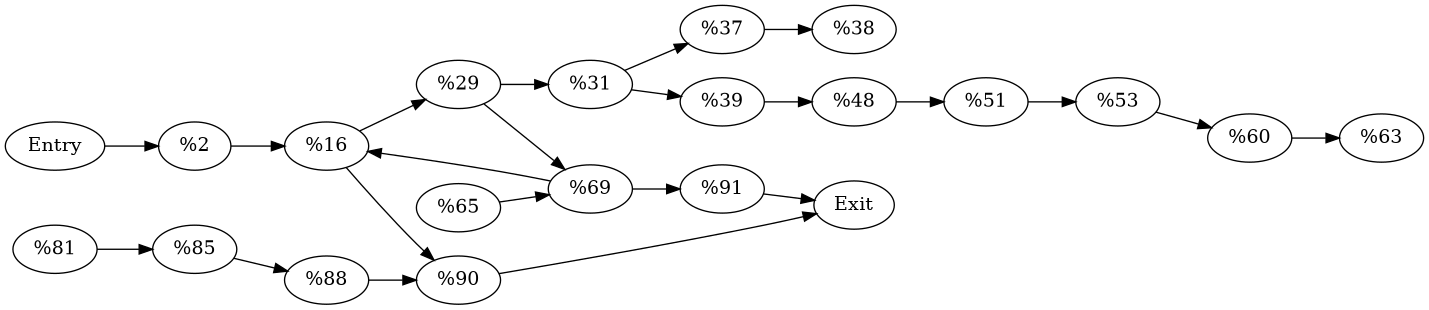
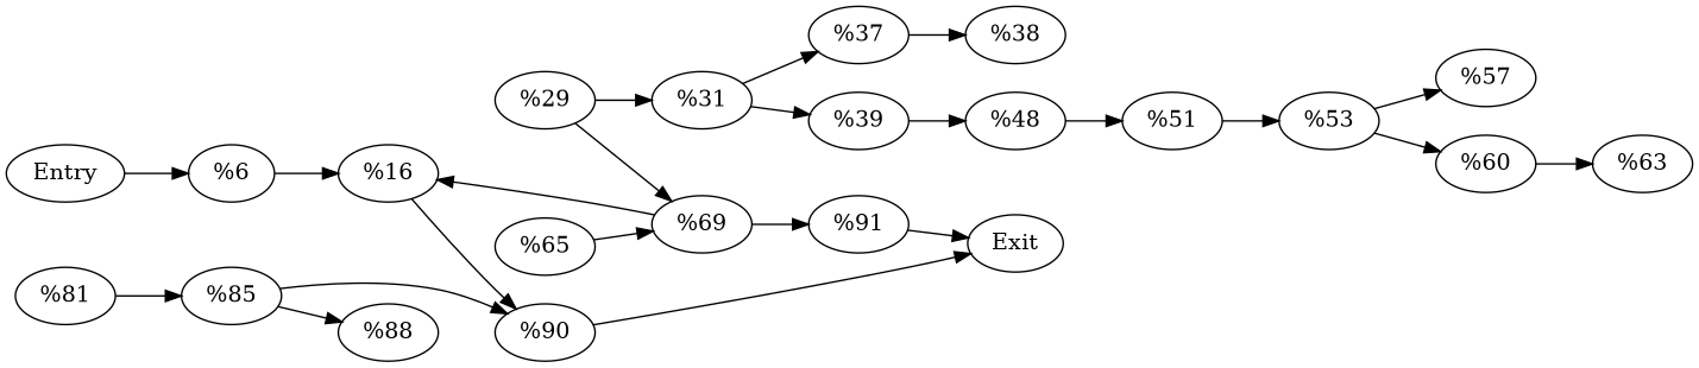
  digraph {
    rankdir=LR
    n1 [label=Entry]
-   n2 [label="%2"]
+   n2 [label="%6"]
    n3 [label="%16"]
    n4 [label="%29"]
    n5 [label="%90"]
    n6 [label="%31"]
    n7 [label="%69"]
    n8 [label="%91"]
    n9 [label=Exit]
    n10 [label="%37"]
    n11 [label="%39"]
    n12 [label="%38"]
    n13 [label="%48"]
    n14 [label="%51"]
    n15 [label="%53"]
+   n16 [label="%57"]
    n17 [label="%60"]
    n18 [label="%63"]
    n19 [label="%65"]
    n20 [label="%81"]
    n21 [label="%85"]
    n22 [label="%88"]
    n1 -> n2
    n2 -> n3
-   n3 -> n4
    n3 -> n5
    n4 -> n6
    n4 -> n7
    n5 -> n9
    n6 -> n10
    n6 -> n11
    n7 -> n3
    n7 -> n8
    n8 -> n9
    n10 -> n12
    n11 -> n13
    n13 -> n14
    n14 -> n15
+   n15 -> n16
    n15 -> n17
    n17 -> n18
    n19 -> n7
    n20 -> n21
-   n22 -> n5
+   n21 -> n5
    n21 -> n22
  }
